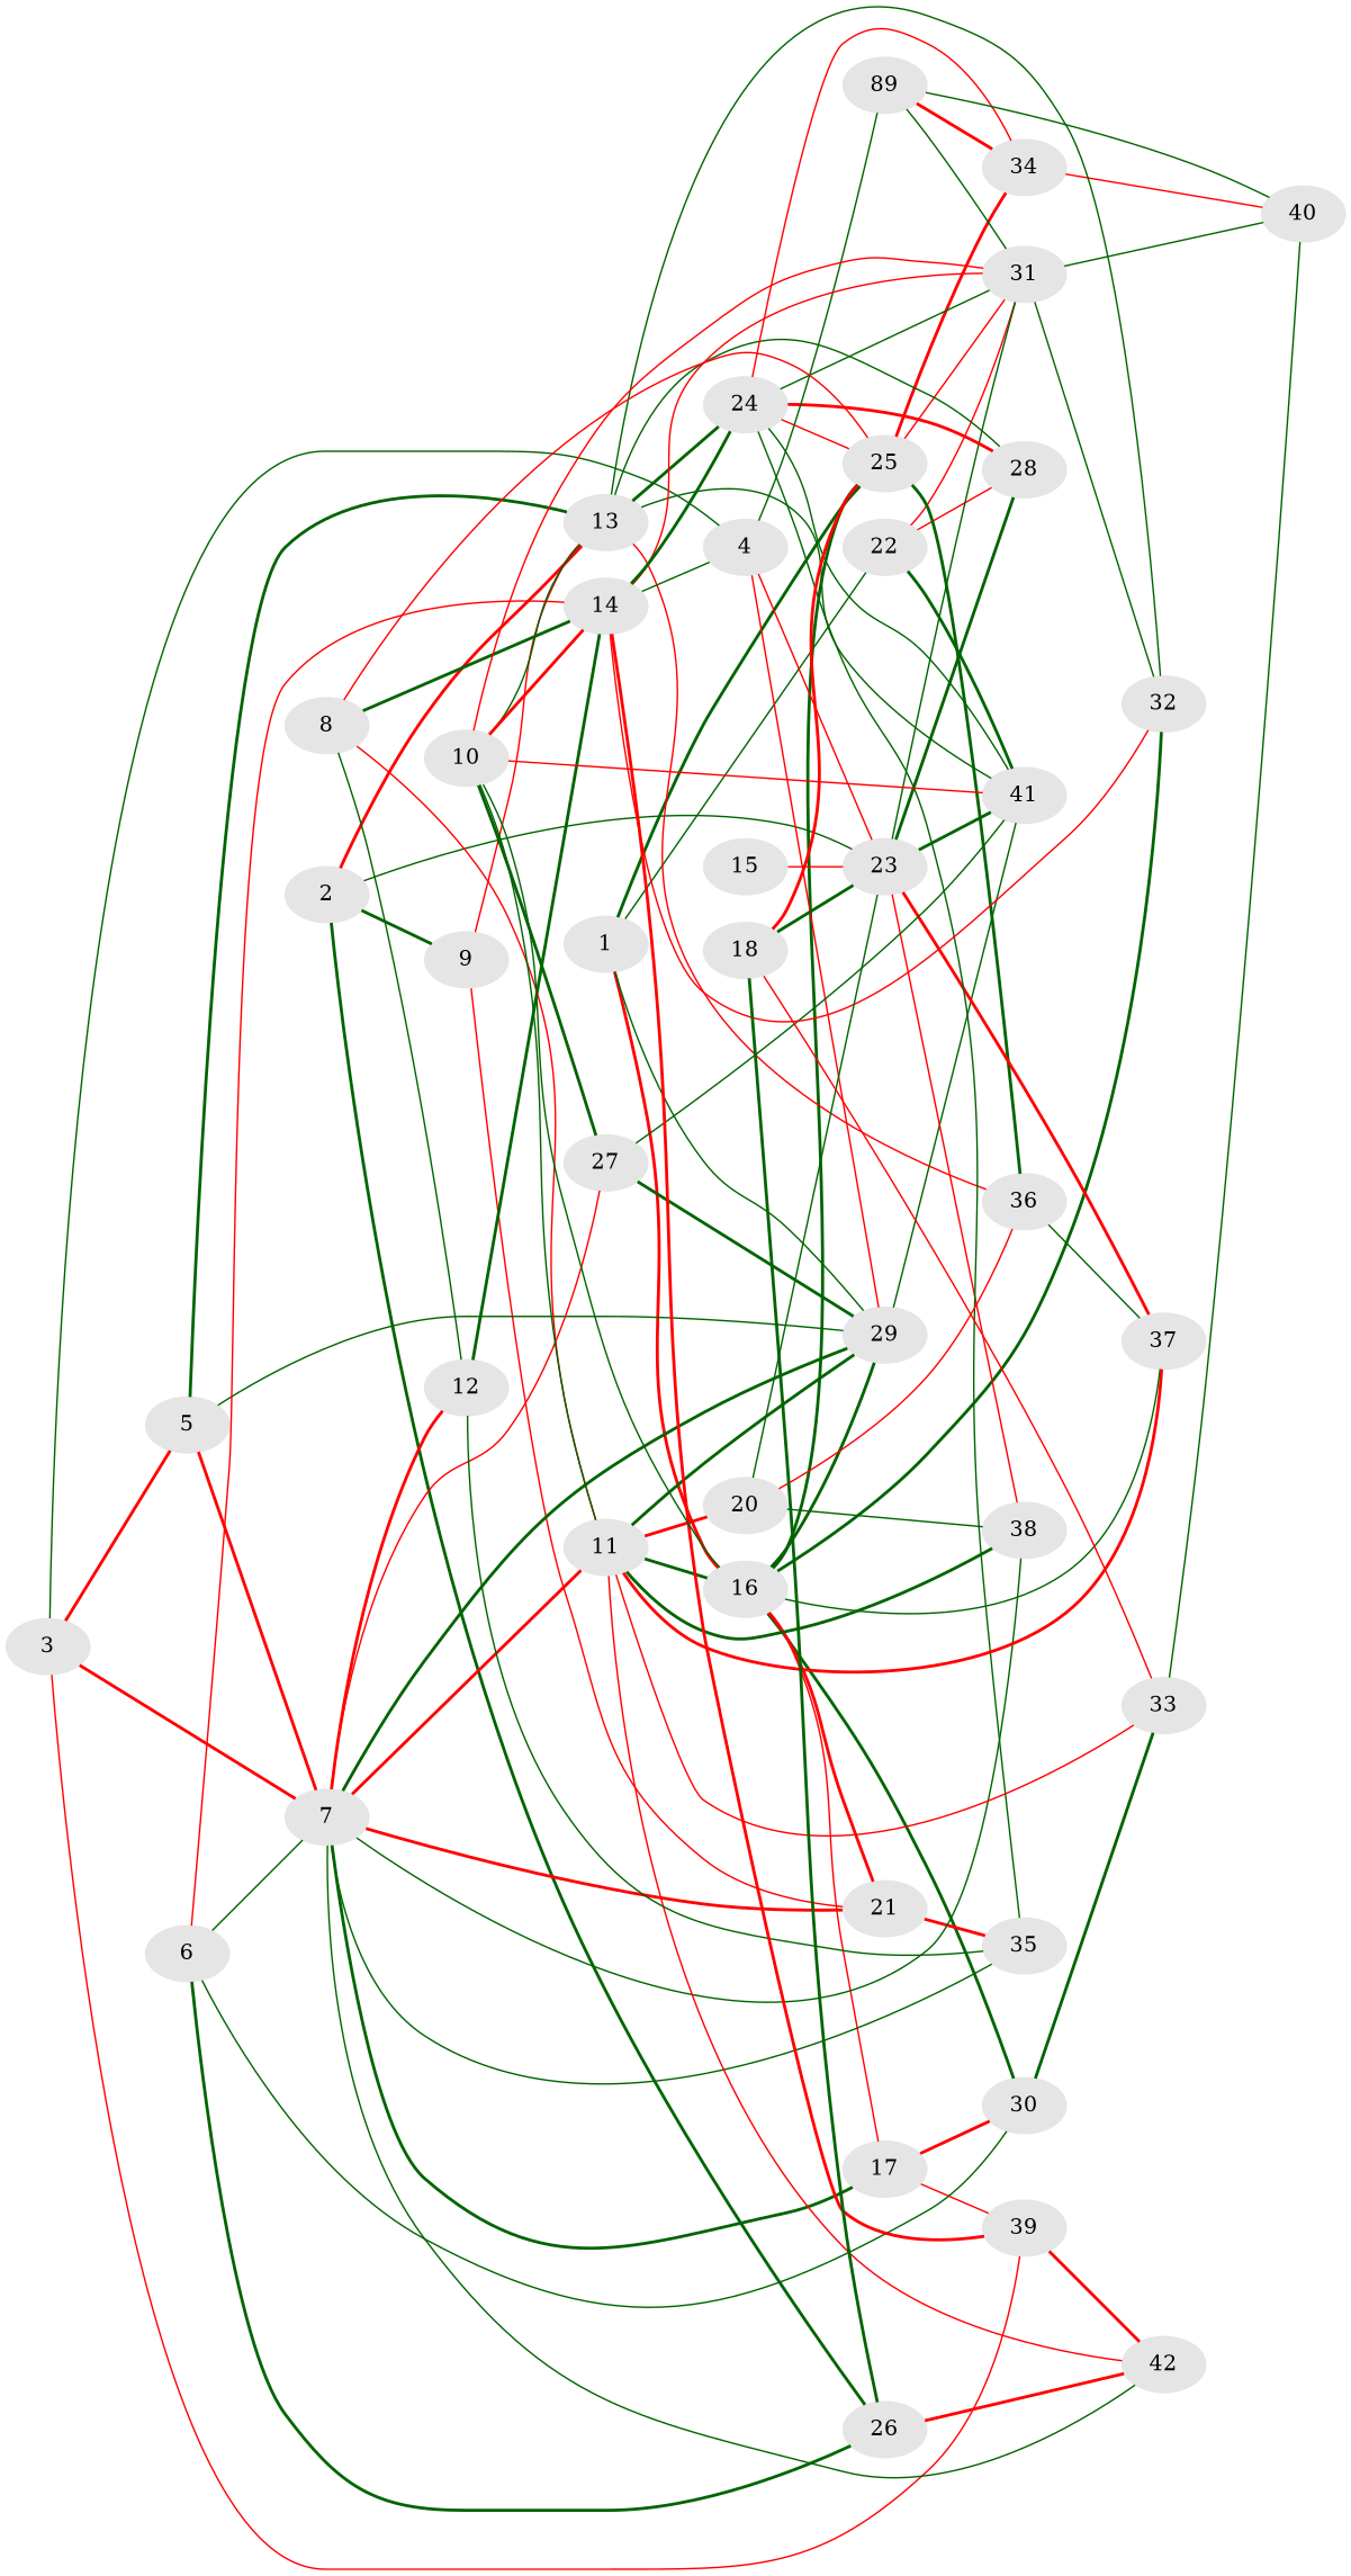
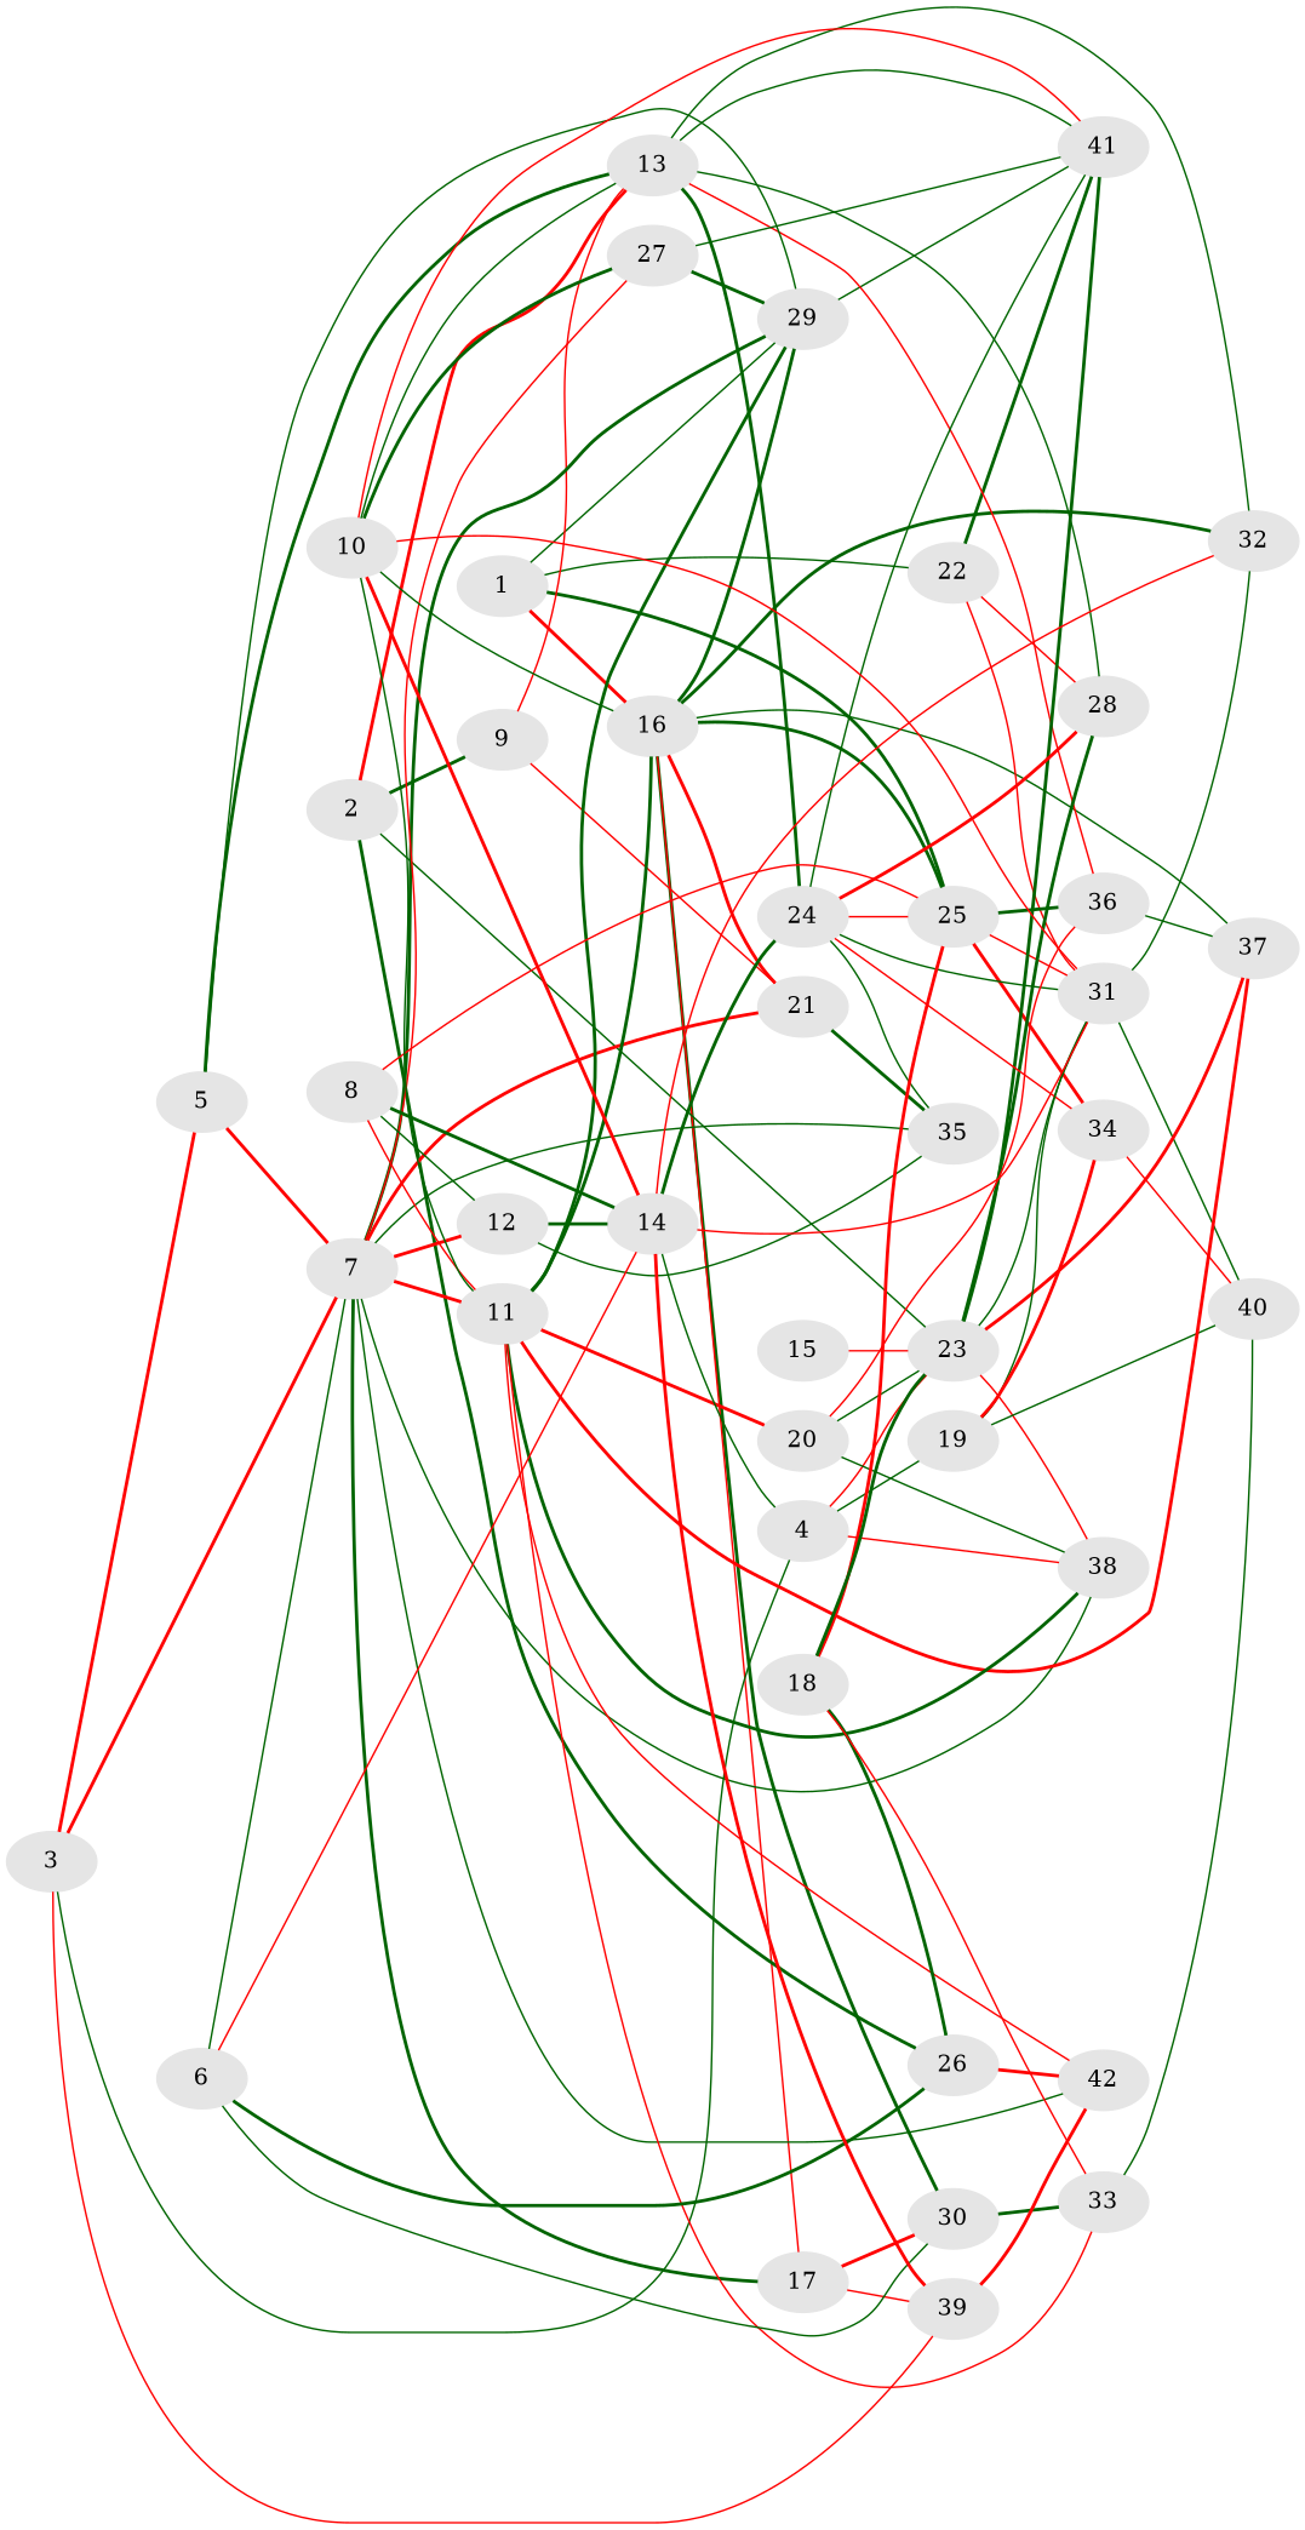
  graph {
    rankdir=LR
    node [color=gray90 style=filled]
    edge [color=darkgreen style=solid weight=1.0]
    1
    16
    22
    25
    29
    30
    17
    21
    37
    32
    31
    41
    28
    36
    34
    2
    9
    13
    23
    26
    24
    38
    42
    3
    4
    5
    7
    39
-   19 [label=89]
+   19
    11
    12
    27
    35
    40
    6
    14
    33
    20
    8
    10
    15
    18
    1 -- 16 [color=red style=bold]
    1 -- 22
    1 -- 25 [style=bold]
    1 -- 29
    16 -- 25 [style=bold]
    16 -- 29 [style=bold]
    16 -- 30 [style=bold]
    16 -- 17 [color=red]
    16 -- 21 [color=red style=bold]
    16 -- 37
    16 -- 32 [style=bold]
    22 -- 31 [color=red]
    22 -- 41 [style=bold]
    22 -- 28 [color=red]
    25 -- 31 [color=red weight=2.0]
    25 -- 36 [style=bold]
    25 -- 34 [color=red style=bold]
    29 -- 41
    30 -- 33 [style=bold]
    17 -- 30 [color=red style=bold]
    17 -- 39 [color=red]
-   21 -- 35 [color=red style=bold]
+   21 -- 35 [style=bold]
    31 -- 32
    31 -- 40
    36 -- 37
    34 -- 40 [color=red]
    2 -- 9 [style=bold]
    2 -- 13 [color=red style=bold]
    2 -- 23
    2 -- 26 [style=bold]
    9 -- 21 [color=red]
    9 -- 13 [color=red weight=2.0]
    13 -- 32
    13 -- 41
    13 -- 28
    13 -- 36 [color=red]
    13 -- 24 [style=bold]
    23 -- 37 [color=red style=bold]
    23 -- 31
    23 -- 41 [style=bold]
    23 -- 28 [style=bold]
    23 -- 38 [color=red]
    26 -- 42 [color=red style=bold]
    24 -- 25 [color=red weight=2.0]
    24 -- 31 [weight=3.0]
    24 -- 41
    24 -- 28 [color=red style=bold]
    24 -- 34 [color=red]
    24 -- 35
    3 -- 4
    3 -- 5 [color=red style=bold]
    3 -- 7 [color=red style=bold]
    3 -- 39 [color=red]
-   4 -- 29 [color=red]
+   4 -- 38 [color=red]
    4 -- 23 [color=red]
    4 -- 19
    5 -- 29
    5 -- 13 [style=bold]
    5 -- 7 [color=red style=bold]
    7 -- 29 [style=bold]
    7 -- 17 [style=bold]
    7 -- 21 [color=red style=bold]
    7 -- 38
    7 -- 42
    7 -- 11 [color=red style=bold]
    7 -- 12 [color=red style=bold]
    7 -- 27 [color=red]
    7 -- 35
    39 -- 42 [color=red style=bold]
    19 -- 31
    19 -- 34 [color=red style=bold]
    19 -- 40
    11 -- 16 [style=bold]
    11 -- 29 [style=bold]
    11 -- 37 [color=red style=bold]
    11 -- 38 [style=bold]
    11 -- 42 [color=red]
    11 -- 33 [color=red]
    11 -- 20 [color=red style=bold]
    12 -- 35
    12 -- 14 [style=bold]
    27 -- 29 [style=bold]
    27 -- 41
    6 -- 30
    6 -- 26 [style=bold]
    6 -- 7
    6 -- 14 [color=red]
    14 -- 32 [color=red]
    14 -- 31 [color=red]
    14 -- 24 [style=bold weight=2.0]
    14 -- 4
    14 -- 39 [color=red style=bold]
    33 -- 40
    20 -- 36 [color=red]
    20 -- 23
    20 -- 38
    8 -- 25 [color=red]
    8 -- 11 [color=red]
    8 -- 12
    8 -- 14 [style=bold]
    10 -- 16
    10 -- 31 [color=red]
    10 -- 41 [color=red weight=2.0]
    10 -- 13
    10 -- 11 [weight=3.0]
    10 -- 27 [style=bold]
    10 -- 14 [color=red style=bold]
    15 -- 23 [color=red weight=3.0]
    18 -- 25 [color=red style=bold]
    18 -- 23 [style=bold]
    18 -- 26 [style=bold]
    18 -- 33 [color=red]
  }
